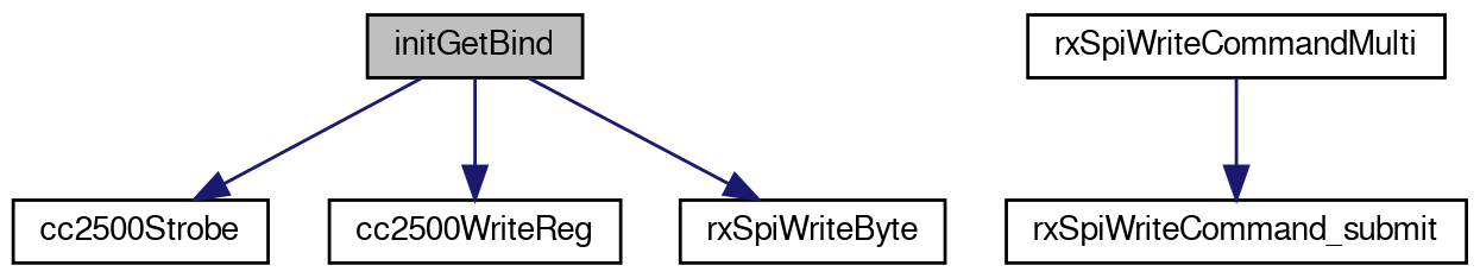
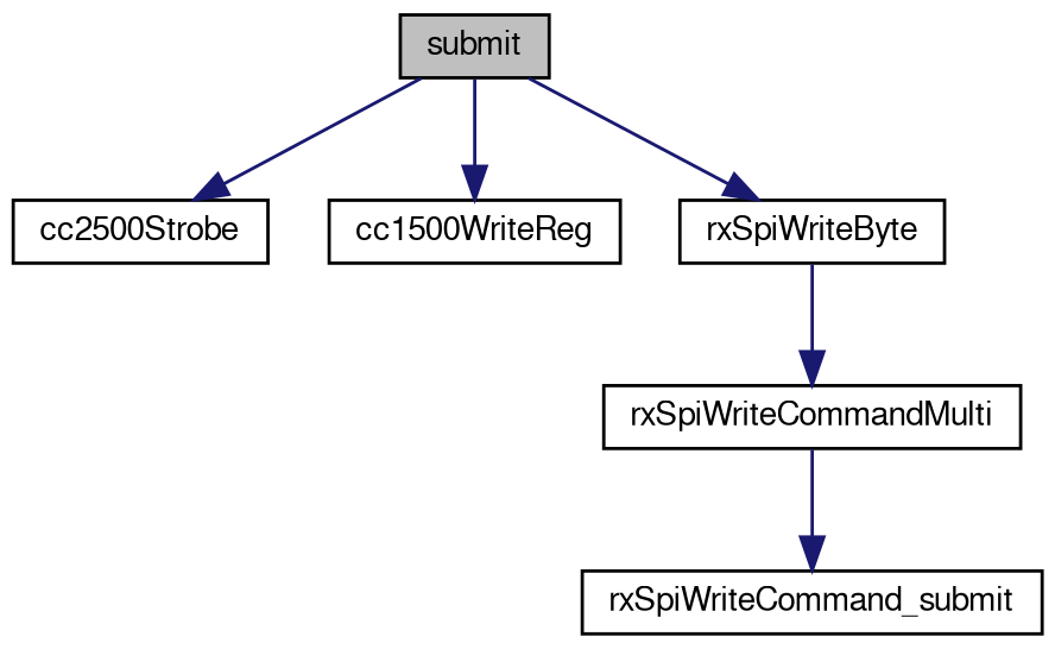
  digraph {
    rankdir=TB
    node [color=black fillcolor=white fontname=FreeSans fontsize=10 shape=record style=filled]
    edge [color=midnightblue fontname=FreeSans fontsize=10 labelfontname=FreeSans labelfontsize=10 style=solid]
-   n1 [fillcolor=grey75 fontcolor=black height=0.2 label=initGetBind width=0.4]
+   n1 [fillcolor=grey75 fontcolor=black height=0.2 label=submit width=0.4]
    n2 [height=0.2 label=cc2500Strobe width=0.4]
-   n3 [height=0.2 label=cc2500WriteReg width=0.4]
+   n3 [height=0.2 label=cc1500WriteReg width=0.4]
    n4 [height=0.2 label=rxSpiWriteByte width=0.4]
    n5 [height=0.2 label=rxSpiWriteCommandMulti width=0.4]
    n6 [height=0.2 label=rxSpiWriteCommand_submit width=0.4]
    n1 -> n2
    n1 -> n3
    n1 -> n4
+   n4 -> n5
    n5 -> n6
  }
